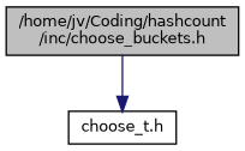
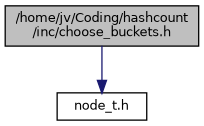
  digraph {
    node [color=black fontname=Helvetica fontsize=10 shape=record style=filled]
    n1 [fillcolor=grey75 fontcolor=black height=0.2 label="/home/jv/Coding/hashcount\l/inc/choose_buckets.h" width=0.4]
-   n2 [fillcolor=white height=0.2 label="choose_t.h" width=0.4]
+   n2 [fillcolor=white height=0.2 label="node_t.h" width=0.4]
    n1 -> n2 [color=midnightblue fontname=Helvetica fontsize=10 labelfontname=Helvetica labelfontsize=10 style=solid]
  }
